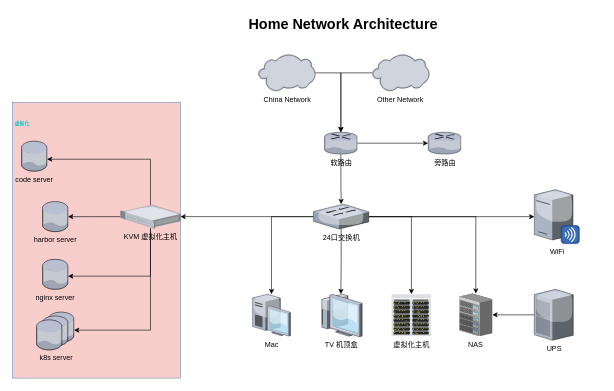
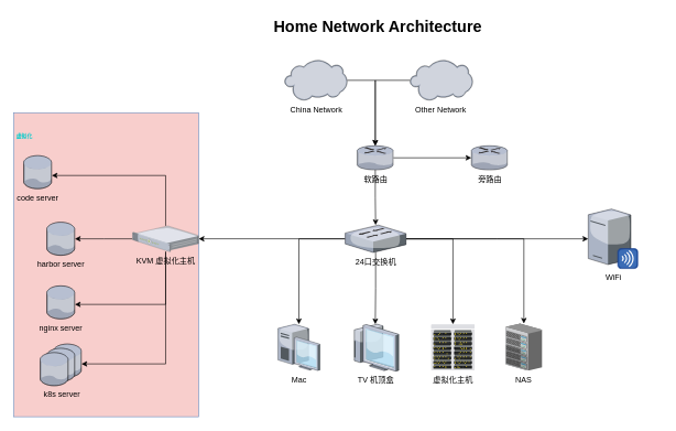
  <mxCell id="0" style=";html=1;" />
  <mxCell id="1" style=";html=1;" parent="0" />
  <mxCell id="2" value="&lt;h6&gt;&lt;span style=&quot;white-space: pre;&quot;&gt; &lt;/span&gt;&lt;font color=&quot;#00cccc&quot;&gt;虚拟化&lt;/font&gt;&lt;/h6&gt;&lt;font color=&quot;#00cccc&quot;&gt;&lt;br&gt;&lt;br&gt;&lt;br&gt;&lt;br&gt;&lt;br&gt;&lt;br&gt;&lt;br&gt;&lt;br&gt;&lt;br&gt;&lt;br&gt;&lt;br&gt;&lt;br&gt;&lt;br&gt;&lt;br&gt;&lt;br&gt;&lt;br&gt;&lt;br&gt;&lt;br&gt;&lt;br&gt;&lt;br&gt;&lt;br&gt;&lt;br&gt;&lt;br&gt;&lt;br&gt;&lt;br&gt;&lt;br&gt;&lt;/font&gt;&lt;br&gt;" style="rounded=0;whiteSpace=wrap;html=1;fillColor=#f8cecc;strokeColor=#6c8ebf;align=left;" parent="1" vertex="1"><mxGeometry x="20" y="170" width="280" height="460" as="geometry" /></mxCell>
  <mxCell id="3" value="Home Network Architecture" style="text;strokeColor=none;fillColor=none;html=1;fontSize=24;fontStyle=1;verticalAlign=middle;align=center;" parent="1" vertex="1"><mxGeometry x="140" y="20" width="861" height="40" as="geometry" /></mxCell>
  <mxCell id="4" style="edgeStyle=orthogonalEdgeStyle;rounded=0;orthogonalLoop=1;jettySize=auto;html=1;" parent="1" source="5" target="10" edge="1"><mxGeometry relative="1" as="geometry" /></mxCell>
  <mxCell id="5" value="China Network" style="verticalLabelPosition=bottom;sketch=0;aspect=fixed;html=1;verticalAlign=top;strokeColor=none;align=center;outlineConnect=0;shape=mxgraph.citrix.cloud;" parent="1" vertex="1"><mxGeometry x="430" y="90" width="95" height="62" as="geometry" /></mxCell>
  <mxCell id="6" style="edgeStyle=orthogonalEdgeStyle;rounded=0;orthogonalLoop=1;jettySize=auto;html=1;" parent="1" source="7" target="10" edge="1"><mxGeometry relative="1" as="geometry" /></mxCell>
  <mxCell id="7" value="Other Network&amp;nbsp;" style="verticalLabelPosition=bottom;sketch=0;aspect=fixed;html=1;verticalAlign=top;strokeColor=none;align=center;outlineConnect=0;shape=mxgraph.citrix.cloud;" parent="1" vertex="1"><mxGeometry x="620" y="90" width="95" height="62" as="geometry" /></mxCell>
  <mxCell id="8" style="edgeStyle=orthogonalEdgeStyle;rounded=0;orthogonalLoop=1;jettySize=auto;html=1;" parent="1" source="10" target="17" edge="1"><mxGeometry relative="1" as="geometry" /></mxCell>
  <mxCell id="9" style="edgeStyle=orthogonalEdgeStyle;rounded=0;orthogonalLoop=1;jettySize=auto;html=1;" edge="1" parent="1" source="10" target="37"><mxGeometry relative="1" as="geometry" /></mxCell>
  <mxCell id="10" value="软路由" style="verticalLabelPosition=bottom;sketch=0;aspect=fixed;html=1;verticalAlign=top;strokeColor=none;align=center;outlineConnect=0;shape=mxgraph.citrix.router;" parent="1" vertex="1"><mxGeometry x="540" y="220" width="55" height="36.5" as="geometry" /></mxCell>
  <mxCell id="11" style="edgeStyle=orthogonalEdgeStyle;rounded=0;orthogonalLoop=1;jettySize=auto;html=1;" parent="1" source="17" target="23" edge="1"><mxGeometry relative="1" as="geometry" /></mxCell>
  <mxCell id="12" style="edgeStyle=orthogonalEdgeStyle;rounded=0;orthogonalLoop=1;jettySize=auto;html=1;" parent="1" source="17" target="18" edge="1"><mxGeometry relative="1" as="geometry" /></mxCell>
  <mxCell id="13" style="edgeStyle=orthogonalEdgeStyle;rounded=0;orthogonalLoop=1;jettySize=auto;html=1;" parent="1" source="17" target="24" edge="1"><mxGeometry relative="1" as="geometry" /></mxCell>
  <mxCell id="14" style="edgeStyle=orthogonalEdgeStyle;rounded=0;orthogonalLoop=1;jettySize=auto;html=1;" parent="1" source="17" target="25" edge="1"><mxGeometry relative="1" as="geometry" /></mxCell>
  <mxCell id="15" style="edgeStyle=orthogonalEdgeStyle;rounded=0;orthogonalLoop=1;jettySize=auto;html=1;" parent="1" source="17" target="26" edge="1"><mxGeometry relative="1" as="geometry" /></mxCell>
  <mxCell id="16" style="edgeStyle=orthogonalEdgeStyle;rounded=0;orthogonalLoop=1;jettySize=auto;html=1;" parent="1" source="17" target="27" edge="1"><mxGeometry relative="1" as="geometry" /></mxCell>
  <mxCell id="17" value="24口交换机" style="verticalLabelPosition=bottom;sketch=0;aspect=fixed;html=1;verticalAlign=top;strokeColor=none;align=center;outlineConnect=0;shape=mxgraph.citrix.switch;" parent="1" vertex="1"><mxGeometry x="522" y="340" width="92" height="41.5" as="geometry" /></mxCell>
  <mxCell id="18" value="Mac" style="verticalLabelPosition=bottom;sketch=0;aspect=fixed;html=1;verticalAlign=top;strokeColor=none;align=center;outlineConnect=0;shape=mxgraph.citrix.desktop;" parent="1" vertex="1"><mxGeometry x="420" y="490" width="63.57" height="70" as="geometry" /></mxCell>
  <mxCell id="19" style="edgeStyle=orthogonalEdgeStyle;rounded=0;orthogonalLoop=1;jettySize=auto;html=1;" parent="1" source="23" target="30" edge="1"><mxGeometry relative="1" as="geometry"><mxPoint x="70" y="290" as="targetPoint" /><Array as="points"><mxPoint x="250" y="265" /></Array></mxGeometry></mxCell>
  <mxCell id="20" style="edgeStyle=orthogonalEdgeStyle;rounded=0;orthogonalLoop=1;jettySize=auto;html=1;" parent="1" source="23" target="31" edge="1"><mxGeometry relative="1" as="geometry" /></mxCell>
  <mxCell id="21" style="edgeStyle=orthogonalEdgeStyle;rounded=0;orthogonalLoop=1;jettySize=auto;html=1;" parent="1" source="23" target="32" edge="1"><mxGeometry relative="1" as="geometry"><Array as="points"><mxPoint x="250" y="460" /></Array></mxGeometry></mxCell>
  <mxCell id="22" style="edgeStyle=orthogonalEdgeStyle;rounded=0;orthogonalLoop=1;jettySize=auto;html=1;" parent="1" source="23" target="34" edge="1"><mxGeometry relative="1" as="geometry"><Array as="points"><mxPoint x="250" y="550" /></Array></mxGeometry></mxCell>
  <mxCell id="23" value="KVM 虚拟化主机" style="verticalLabelPosition=bottom;sketch=0;aspect=fixed;html=1;verticalAlign=top;strokeColor=none;align=center;outlineConnect=0;shape=mxgraph.citrix.1u_2u_server;" parent="1" vertex="1"><mxGeometry x="200" y="341.2" width="100" height="39.1" as="geometry" /></mxCell>
  <mxCell id="24" value="WiFi" style="verticalLabelPosition=bottom;sketch=0;aspect=fixed;html=1;verticalAlign=top;strokeColor=none;align=center;outlineConnect=0;shape=mxgraph.citrix.merchandising_server;" parent="1" vertex="1"><mxGeometry x="890" y="315.75" width="75" height="90" as="geometry" /></mxCell>
  <mxCell id="25" value="TV 机顶盒" style="verticalLabelPosition=bottom;sketch=0;aspect=fixed;html=1;verticalAlign=top;strokeColor=none;align=center;outlineConnect=0;shape=mxgraph.citrix.thin_client;" parent="1" vertex="1"><mxGeometry x="532" y="490" width="71" height="71" as="geometry" /></mxCell>
  <mxCell id="26" value="虚拟化主机" style="verticalLabelPosition=bottom;sketch=0;aspect=fixed;html=1;verticalAlign=top;strokeColor=none;align=center;outlineConnect=0;shape=mxgraph.citrix.datacenter;" parent="1" vertex="1"><mxGeometry x="652" y="490" width="66.11" height="70" as="geometry" /></mxCell>
  <mxCell id="27" value="NAS" style="verticalLabelPosition=bottom;sketch=0;aspect=fixed;html=1;verticalAlign=top;strokeColor=none;align=center;outlineConnect=0;shape=mxgraph.citrix.chassis;" parent="1" vertex="1"><mxGeometry x="764.99" y="488.98" width="55.01" height="71.02" as="geometry" /></mxCell>
- <mxCell id="28" style="edgeStyle=orthogonalEdgeStyle;rounded=0;orthogonalLoop=1;jettySize=auto;html=1;" parent="1" source="29" target="27" edge="1"><mxGeometry relative="1" as="geometry" /></mxCell>
- <mxCell id="29" value="UPS" style="verticalLabelPosition=bottom;sketch=0;aspect=fixed;html=1;verticalAlign=top;strokeColor=none;align=center;outlineConnect=0;shape=mxgraph.citrix.pbx_server;" parent="1" vertex="1"><mxGeometry x="890" y="481.99" width="65" height="85" as="geometry" /></mxCell>
  <mxCell id="30" value="code server" style="verticalLabelPosition=bottom;sketch=0;aspect=fixed;html=1;verticalAlign=top;strokeColor=none;align=center;outlineConnect=0;shape=mxgraph.citrix.database;" parent="1" vertex="1"><mxGeometry x="35" y="235" width="42.5" height="50" as="geometry" /></mxCell>
  <mxCell id="31" value="harbor server" style="verticalLabelPosition=bottom;sketch=0;aspect=fixed;html=1;verticalAlign=top;strokeColor=none;align=center;outlineConnect=0;shape=mxgraph.citrix.database;" parent="1" vertex="1"><mxGeometry x="70" y="335.75" width="42.5" height="50" as="geometry" /></mxCell>
  <mxCell id="32" value="nginx server" style="verticalLabelPosition=bottom;sketch=0;aspect=fixed;html=1;verticalAlign=top;strokeColor=none;align=center;outlineConnect=0;shape=mxgraph.citrix.database;" parent="1" vertex="1"><mxGeometry x="70" y="431.99" width="42.5" height="50" as="geometry" /></mxCell>
  <mxCell id="33" value="" style="group" parent="1" vertex="1" connectable="0"><mxGeometry x="60" y="520" width="62.5" height="63" as="geometry" /></mxCell>
  <mxCell id="34" value="" style="verticalLabelPosition=bottom;sketch=0;aspect=fixed;html=1;verticalAlign=top;strokeColor=none;align=center;outlineConnect=0;shape=mxgraph.citrix.database;" parent="33" vertex="1"><mxGeometry x="20" width="42.5" height="50" as="geometry" /></mxCell>
  <mxCell id="35" value="" style="verticalLabelPosition=bottom;sketch=0;aspect=fixed;html=1;verticalAlign=top;strokeColor=none;align=center;outlineConnect=0;shape=mxgraph.citrix.database;" parent="33" vertex="1"><mxGeometry x="10" y="6.49" width="42.5" height="50" as="geometry" /></mxCell>
  <mxCell id="36" value="&amp;nbsp; &amp;nbsp; &amp;nbsp; &amp;nbsp;k8s server" style="verticalLabelPosition=bottom;sketch=0;aspect=fixed;html=1;verticalAlign=top;strokeColor=none;align=center;outlineConnect=0;shape=mxgraph.citrix.database;" parent="33" vertex="1"><mxGeometry y="13" width="42.5" height="50" as="geometry" /></mxCell>
  <mxCell id="37" value="旁路由" style="verticalLabelPosition=bottom;sketch=0;aspect=fixed;html=1;verticalAlign=top;strokeColor=none;align=center;outlineConnect=0;shape=mxgraph.citrix.router;" vertex="1" parent="1"><mxGeometry x="713" y="220" width="55" height="36.5" as="geometry" /></mxCell>
